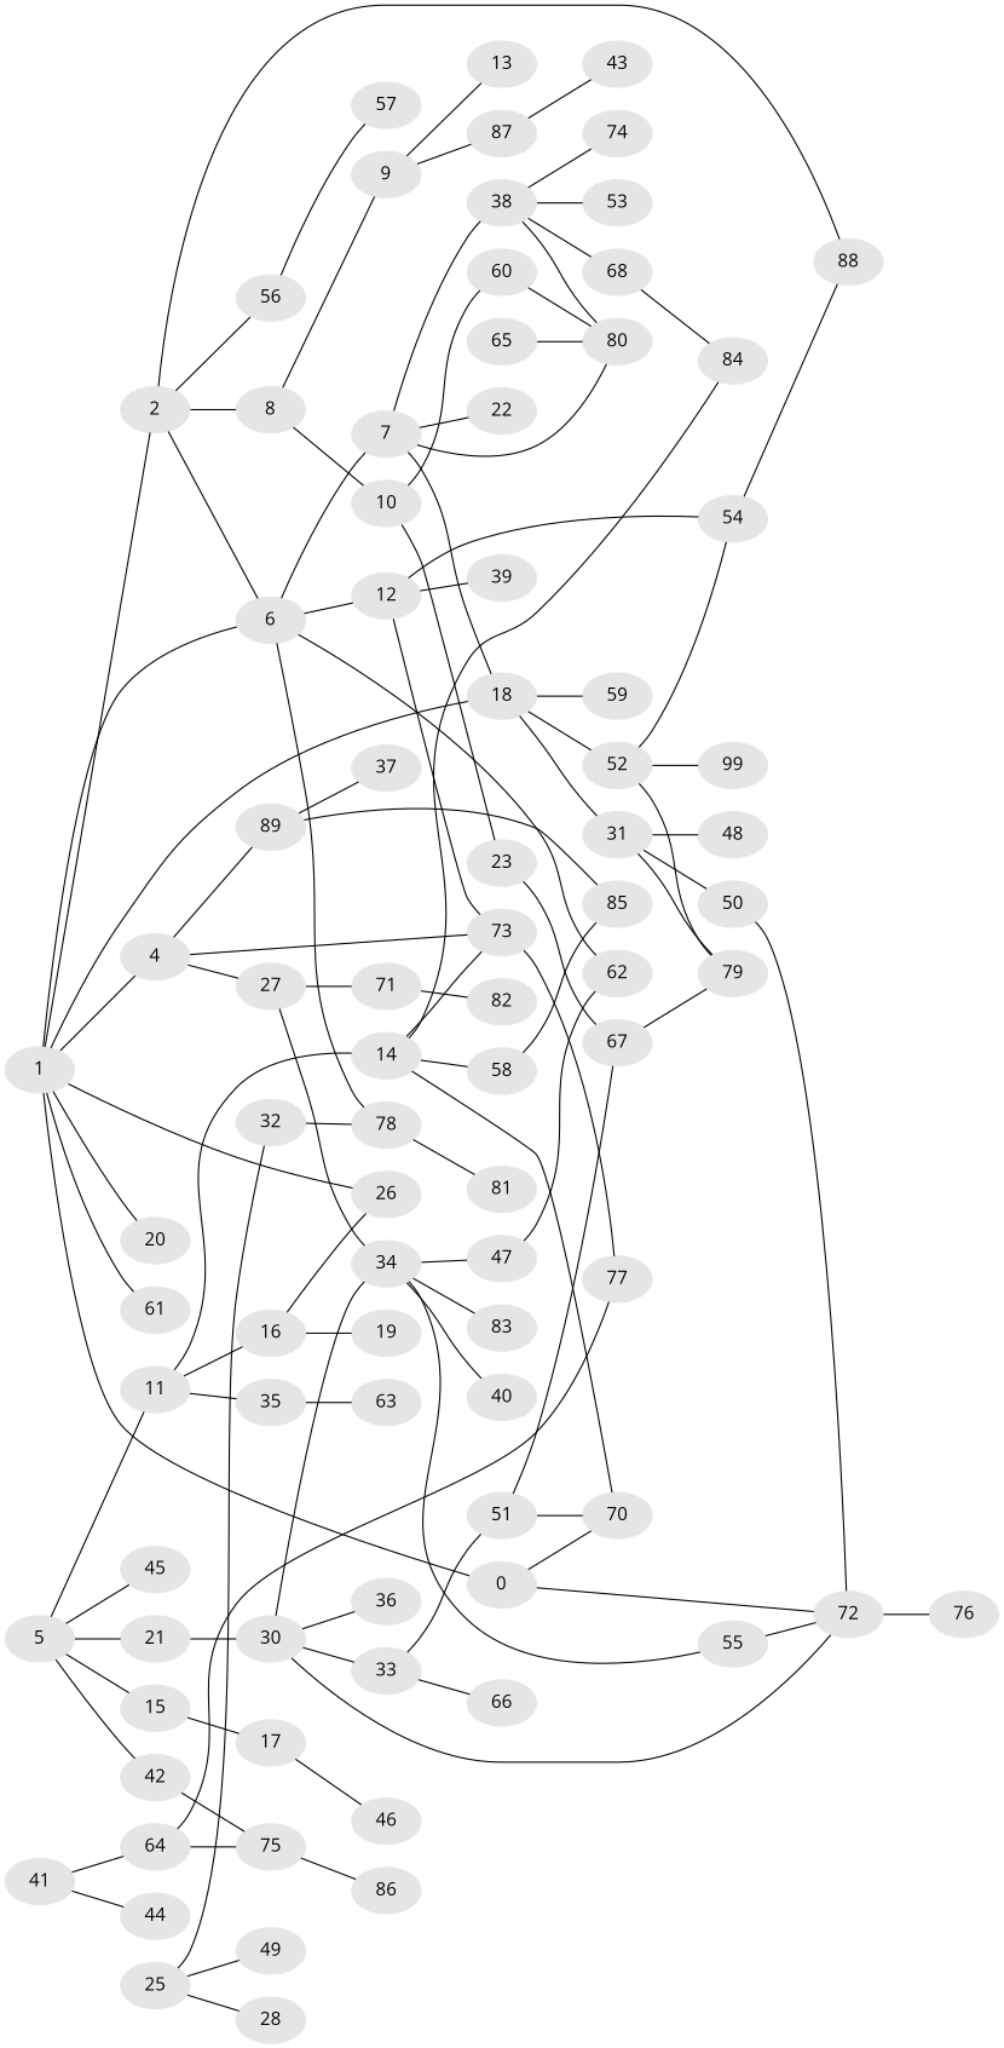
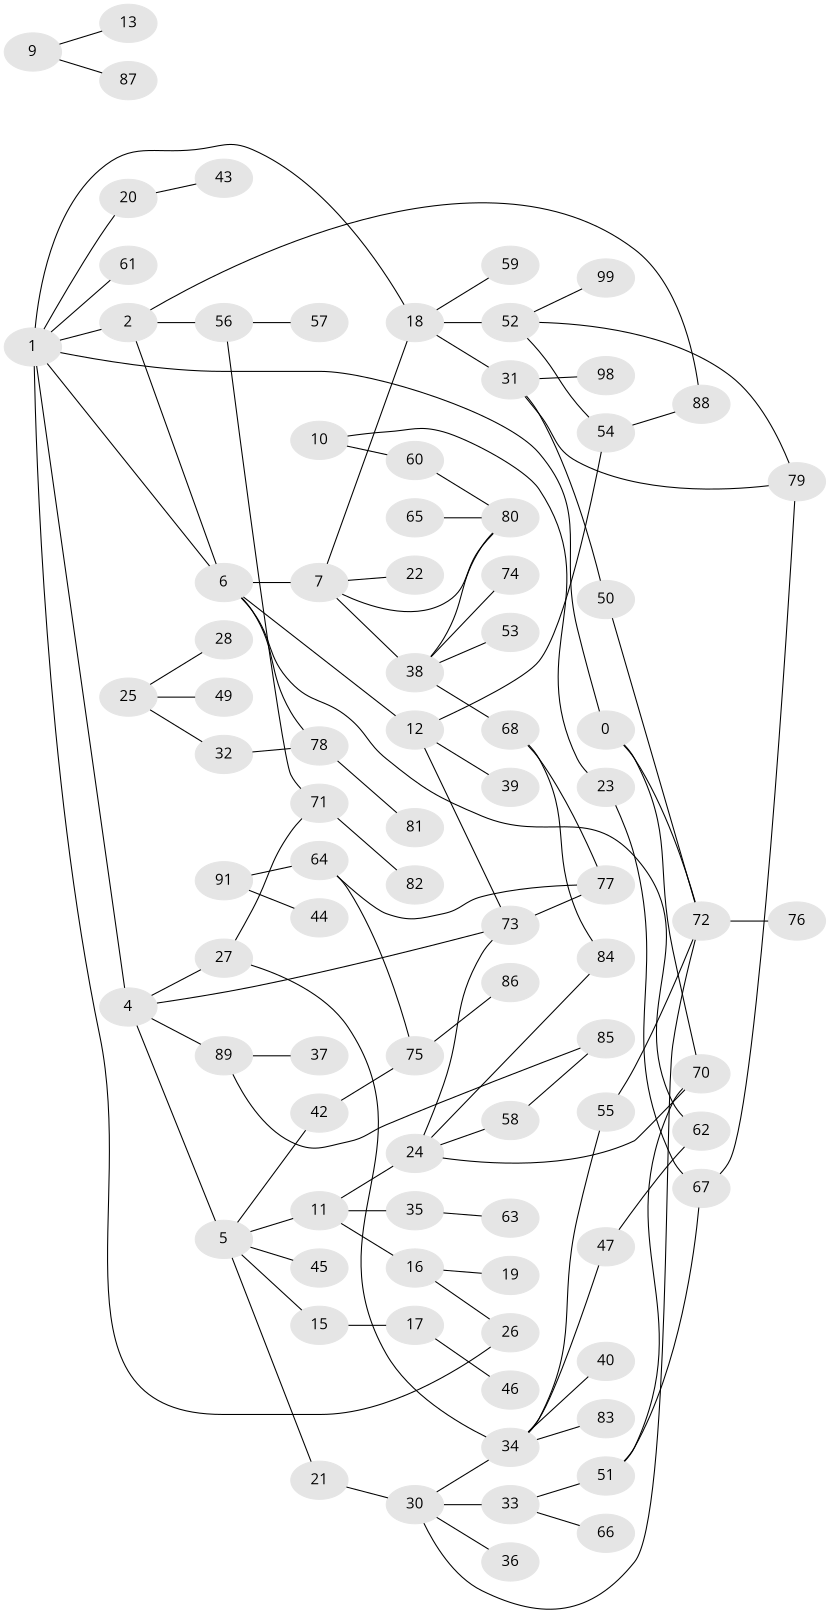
  graph {
    fontname="Open Sans"
    rankdir=LR
    node [color=gray90 fontname="Open Sans" style=filled]
    edge [fontname="Open Sans"]
    1
    2
    n3 [label=0]
    4
    6
    18
    20
    26
    61
-   8
    56
    88
    70
    72
    5
    27
    n17 [label=89]
    73
    7
    12
    62
    78
    31
    52
    59
    43
    9
    10
    71
    57
    76
    11
    15
    21
    42
    45
    34
    37
    85
    77
    16
-   24 [label=14]
+   24
    35
    17
    30
    75
    22
    38
    80
    39
    54
    81
    53
    68
    74
-   41
+   41 [label=91]
    44
    64
    13
    87
    23
    60
    67
    19
    58
    84
    63
    46
    25
    28
    32
    49
-   48
+   48 [label=98]
    50
    79
    n76 [label=99]
    33
    36
    40
    47
    55
    83
    82
    51
    66
    65
    86
    1 -- 2
    1 -- n3
    1 -- 4
    1 -- 6
    1 -- 18
    1 -- 20
    1 -- 26
    1 -- 61
    2 -- 6
-   2 -- 8
    2 -- 56
    2 -- 88
    n3 -- 70
    n3 -- 72
+   4 -- 5
    4 -- 27
    4 -- n17
    4 -- 73
    6 -- 7
    6 -- 12
    6 -- 62
    6 -- 78
    18 -- 31
    18 -- 52
    18 -- 59
-   87 -- 43
-   8 -- 9
-   8 -- 10
+   20 -- 43
+   56 -- 71
    56 -- 57
    72 -- 76
    5 -- 11
    5 -- 15
    5 -- 21
    5 -- 42
    5 -- 45
    27 -- 71
    27 -- 34
    n17 -- 37
    n17 -- 85
    73 -- 77
    7 -- 18
    7 -- 22
    7 -- 38
    7 -- 80
    12 -- 73
    12 -- 39
    12 -- 54
    78 -- 81
    31 -- 48
    31 -- 50
    31 -- 79
    52 -- 54
    52 -- 79
    52 -- n76
    9 -- 13
    9 -- 87
    10 -- 23
    10 -- 60
    71 -- 82
    11 -- 16
    11 -- 24
    11 -- 35
    15 -- 17
    21 -- 30
    42 -- 75
    34 -- 40
    34 -- 47
    34 -- 55
    34 -- 83
    16 -- 26
    16 -- 19
    24 -- 70
    24 -- 73
    24 -- 58
    24 -- 84
    35 -- 63
    17 -- 46
    30 -- 72
    30 -- 34
    30 -- 33
    30 -- 36
    75 -- 86
    38 -- 80
    38 -- 53
    38 -- 68
    38 -- 74
    54 -- 88
+   68 -- 77
    68 -- 84
    41 -- 44
    41 -- 64
    64 -- 77
    64 -- 75
    23 -- 67
    60 -- 80
    67 -- 79
    58 -- 85
    25 -- 28
    25 -- 32
    25 -- 49
    32 -- 78
    50 -- 72
    33 -- 51
    33 -- 66
    47 -- 62
    55 -- 72
    51 -- 70
    51 -- 67
    65 -- 80
  }
